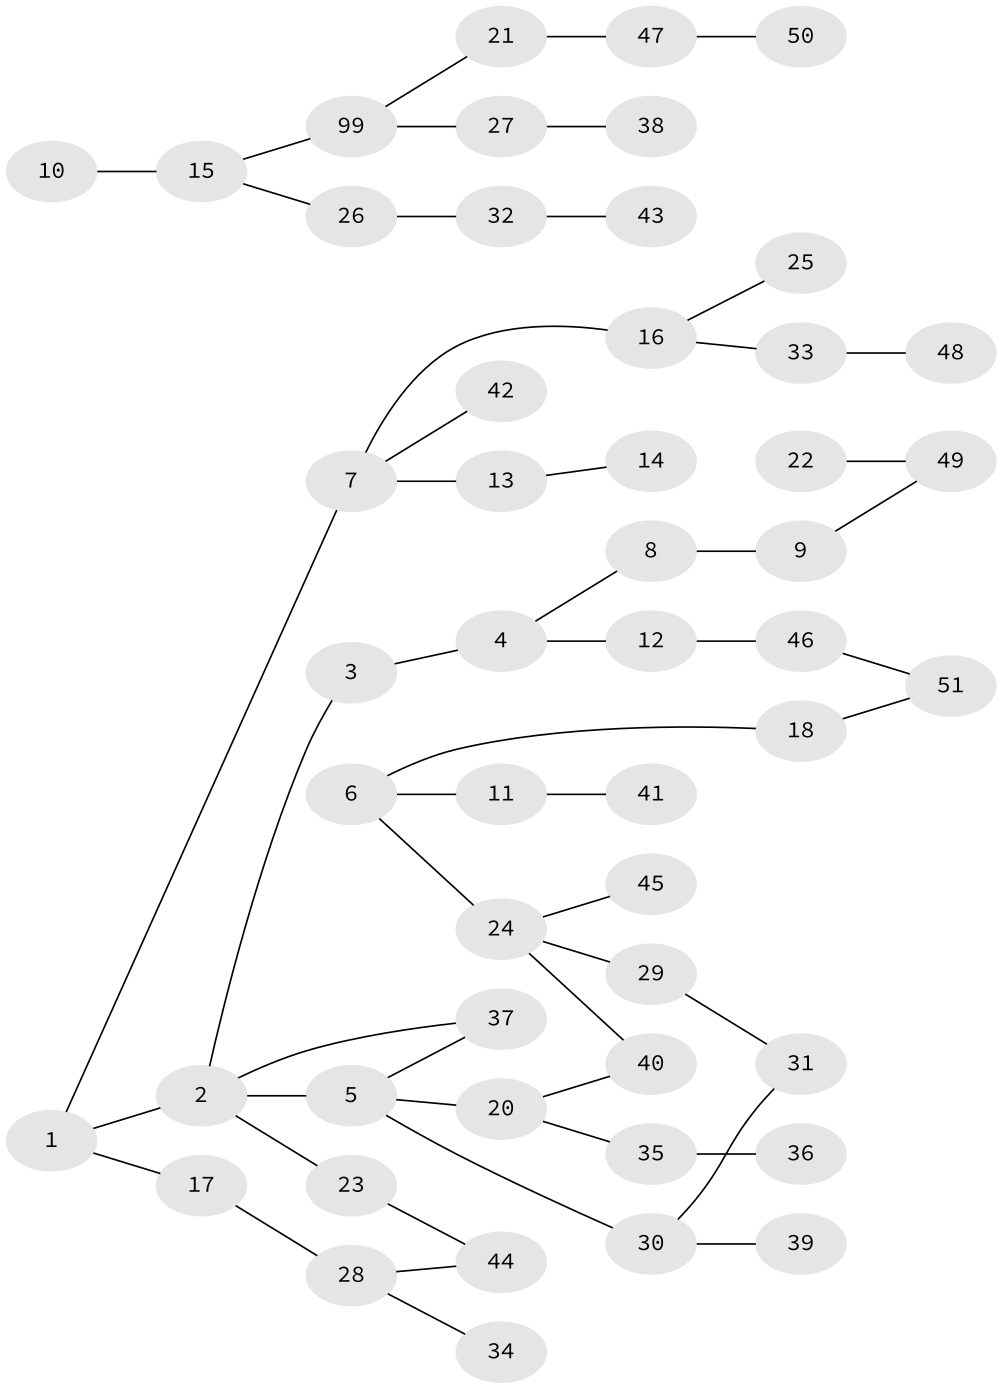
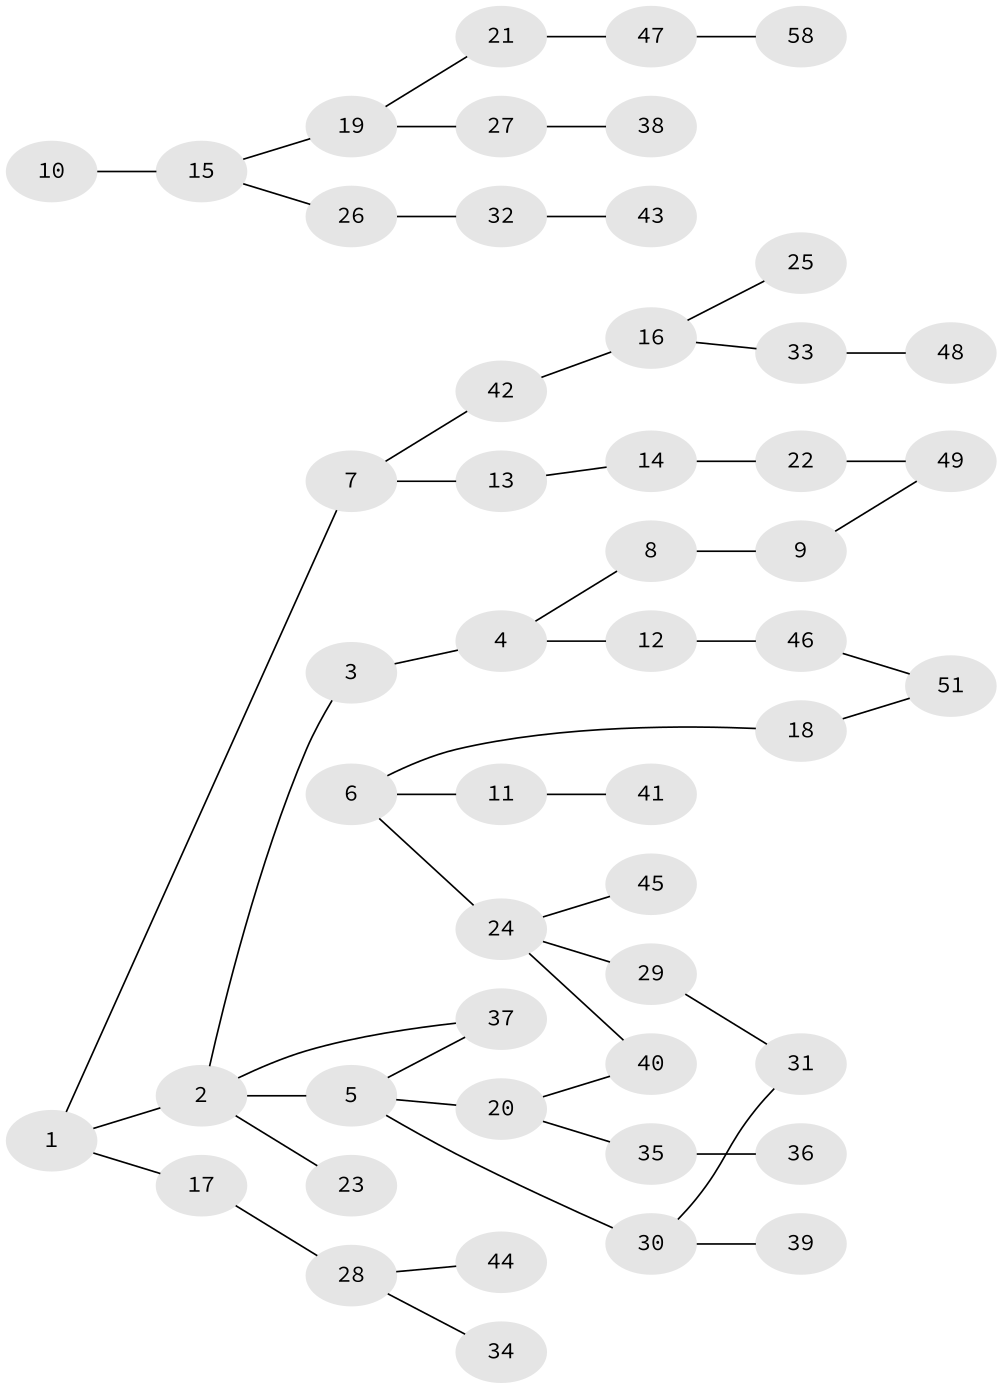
  graph {
    fontname="Source Code Pro"
    rankdir=LR
    node [color=gray90 fontname="Source Code Pro" style=filled]
    edge [fontname="Source Code Pro" weight=1.0]
    1
    2
    7
    17
    3
    5
    23
    37
    6
    11
    18
    24
    13
    16
    42
    28
    4
    20
    30
    44
    8
    12
    9
    46
    35
    40
    31
    39
    41
    51
    29
    45
    14
    25
    33
    49
    10
    15
-   19 [label=99]
+   19
    26
    22
    21
    27
    32
    48
    34
    47
    38
    36
-   50
+   50 [label=58]
    43
    1 -- 2
    1 -- 7
    1 -- 17 [weight=2.0]
    2 -- 3
    2 -- 5 [weight=3.0]
    2 -- 23
    2 -- 37
    7 -- 13 [weight=2.0]
-   7 -- 16
+   42 -- 16
    7 -- 42
    17 -- 28
    3 -- 4
    5 -- 37
    5 -- 20
    5 -- 30
-   23 -- 44
    6 -- 11
    6 -- 18
    6 -- 24
    11 -- 41
    18 -- 51
    24 -- 40 [weight=2.0]
    24 -- 29
    24 -- 45
    13 -- 14
    16 -- 25
    16 -- 33
    28 -- 44
    28 -- 34
    4 -- 8
    4 -- 12
    20 -- 35
    20 -- 40
    30 -- 31 [weight=2.0]
    30 -- 39
    8 -- 9
    12 -- 46
    9 -- 49
    46 -- 51
    35 -- 36
    29 -- 31
+   14 -- 22
    33 -- 48
    10 -- 15
    15 -- 19
    15 -- 26
    19 -- 21
    19 -- 27
    26 -- 32
    22 -- 49 [weight=2.0]
    21 -- 47
    27 -- 38
    32 -- 43
    47 -- 50
  }
